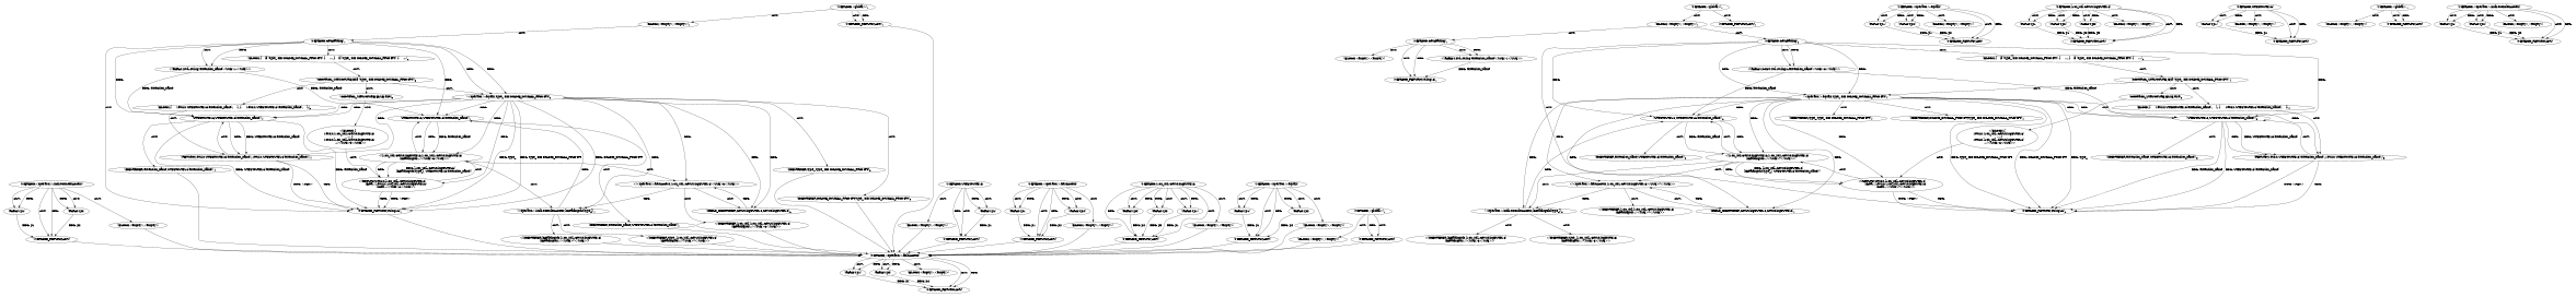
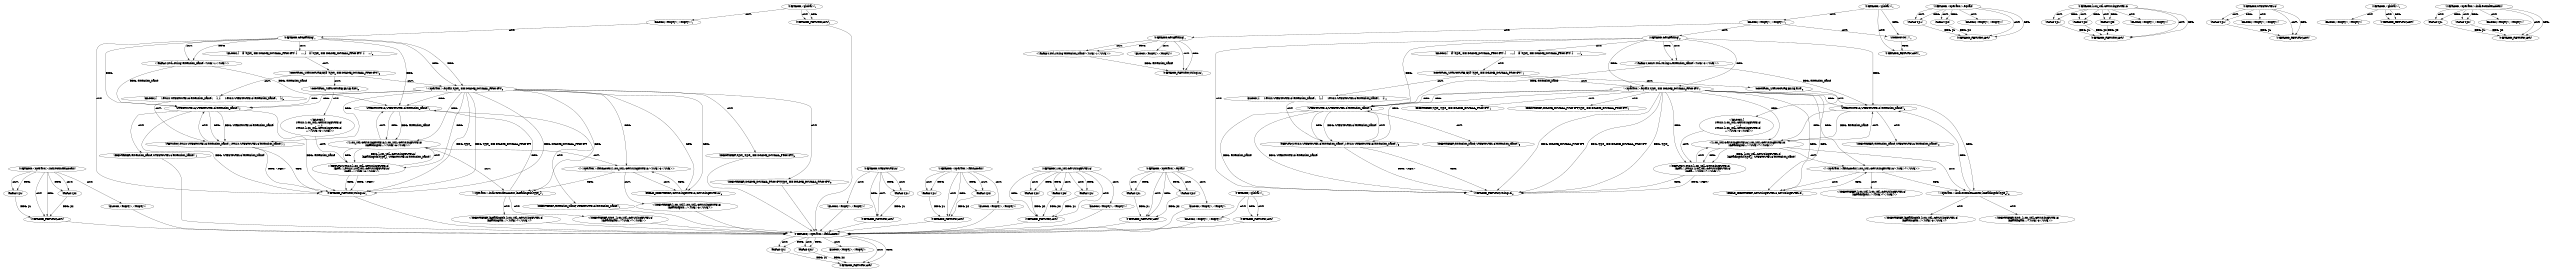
  digraph {
    n1 [label=<(METHOD,&lt;operator&gt;.indirectIndexAccess)>]
    n2 [label=<(PARAM,p1)>]
    n3 [label=<(PARAM,p2)>]
    n4 [label=<(BLOCK,&lt;empty&gt;,&lt;empty&gt;)>]
    n5 [label=<(METHOD_RETURN,ANY)>]
    n6 [label=<(METHOD,&lt;operator&gt;.fieldAccess)>]
    n7 [label=<(METHOD,&lt;global&gt;)<SUB>1</SUB>>]
    n8 [label=<(BLOCK,&lt;empty&gt;,&lt;empty&gt;)<SUB>1</SUB>>]
    n9 [label=<(METHOD_RETURN,ANY)<SUB>1</SUB>>]
    n10 [label=<(METHOD,GetHeading)<SUB>1</SUB>>]
    n11 [label="<(PARAM,std::string extension_name)<SUB>1</SUB>>"]
    n12 [label=<(BLOCK,{    if (type_ == INLINE_INSTALL_PROMPT) {     ...,{    if (type_ == INLINE_INSTALL_PROMPT) {     ...)<SUB>2</SUB>>]
    n13 [label=<(&lt;operator&gt;.equals,type_ == INLINE_INSTALL_PROMPT)<SUB>3</SUB>>]
    n14 [label=<(UTF8ToUTF16,UTF8ToUTF16(extension_name))<SUB>4</SUB>>]
    n15 [label=<(UTF8ToUTF16,UTF8ToUTF16(extension_name))<SUB>7</SUB>>]
    n16 [label=<(METHOD_RETURN,string16)<SUB>1</SUB>>]
    n17 [label=<(CONTROL_STRUCTURE,IF,if (type_ == INLINE_INSTALL_PROMPT))<SUB>3</SUB>>]
    n18 [label=<(BLOCK,{      return UTF8ToUTF16(extension_name);    },{      return UTF8ToUTF16(extension_name);    })<SUB>3</SUB>>]
    n19 [label=<(CONTROL_STRUCTURE,ELSE,else)<SUB>5</SUB>>]
    n20 [label=<(IDENTIFIER,type_,type_ == INLINE_INSTALL_PROMPT)<SUB>3</SUB>>]
    n21 [label=<(IDENTIFIER,INLINE_INSTALL_PROMPT,type_ == INLINE_INSTALL_PROMPT)<SUB>3</SUB>>]
    n22 [label=<(RETURN,return UTF8ToUTF16(extension_name);,return UTF8ToUTF16(extension_name);)<SUB>4</SUB>>]
    n23 [label="<(RETURN,return l10n_util::GetStringFUTF16(\n        kHea...,return l10n_util::GetStringFUTF16(\n        kHea...)<SUB>6</SUB>>"]
    n24 [label="<(l10n_util.GetStringFUTF16,l10n_util::GetStringFUTF16(\n        kHeadingIds...)<SUB>6</SUB>>"]
    n25 [label="<(&lt;operator&gt;.fieldAccess,l10n_util::GetStringFUTF16)<SUB>6</SUB>>"]
    n26 [label=<(FIELD_IDENTIFIER,GetStringFUTF16,GetStringFUTF16)<SUB>6</SUB>>]
    n27 [label=<(&lt;operator&gt;.indirectIndexAccess,kHeadingIds[type_])<SUB>7</SUB>>]
    n28 [label=<(IDENTIFIER,extension_name,UTF8ToUTF16(extension_name))<SUB>4</SUB>>]
    n29 [label="<(BLOCK,{\n    return l10n_util::GetStringFUTF16(\n      ...,{\n    return l10n_util::GetStringFUTF16(\n      ...)<SUB>5</SUB>>"]
    n30 [label="<(IDENTIFIER,l10n_util,l10n_util::GetStringFUTF16(\n        kHeadingIds...)<SUB>6</SUB>>"]
    n31 [label="<(IDENTIFIER,kHeadingIds,l10n_util::GetStringFUTF16(\n        kHeadingIds...)<SUB>7</SUB>>"]
    n32 [label="<(IDENTIFIER,type_,l10n_util::GetStringFUTF16(\n        kHeadingIds...)<SUB>7</SUB>>"]
    n33 [label=<(IDENTIFIER,extension_name,UTF8ToUTF16(extension_name))<SUB>7</SUB>>]
    n34 [label=<(METHOD,UTF8ToUTF16)>]
    n35 [label=<(PARAM,p1)>]
    n36 [label=<(BLOCK,&lt;empty&gt;,&lt;empty&gt;)>]
    n37 [label=<(METHOD_RETURN,ANY)>]
    n38 [label=<(METHOD,&lt;operator&gt;.fieldAccess)>]
    n39 [label=<(PARAM,p1)>]
    n40 [label=<(PARAM,p2)>]
    n41 [label=<(BLOCK,&lt;empty&gt;,&lt;empty&gt;)>]
    n42 [label=<(METHOD_RETURN,ANY)>]
    n43 [label=<(METHOD,l10n_util.GetStringFUTF16)>]
    n44 [label=<(PARAM,p1)>]
    n45 [label=<(PARAM,p2)>]
    n46 [label=<(PARAM,p3)>]
    n47 [label=<(BLOCK,&lt;empty&gt;,&lt;empty&gt;)>]
    n48 [label=<(METHOD_RETURN,ANY)>]
    n49 [label=<(METHOD,&lt;operator&gt;.equals)>]
    n50 [label=<(PARAM,p1)>]
    n51 [label=<(PARAM,p2)>]
    n52 [label=<(BLOCK,&lt;empty&gt;,&lt;empty&gt;)>]
    n53 [label=<(METHOD_RETURN,ANY)>]
    n54 [label=<(METHOD,&lt;global&gt;)<SUB>1</SUB>>]
    n55 [label=<(BLOCK,&lt;empty&gt;,&lt;empty&gt;)>]
    n56 [label=<(METHOD_RETURN,ANY)>]
    n57 [label=<(PARAM,p1)>]
    n58 [label=<(PARAM,p2)>]
    n59 [label=<(BLOCK,&lt;empty&gt;,&lt;empty&gt;)>]
    n60 [label=<(METHOD_RETURN,ANY)>]
    n61 [label=<(METHOD,&lt;global&gt;)<SUB>1</SUB>>]
    n62 [label=<(BLOCK,&lt;empty&gt;,&lt;empty&gt;)<SUB>1</SUB>>]
+   n63 [label=<(UNKNOWN,),))<SUB>1</SUB>>]
    n64 [label=<(METHOD_RETURN,ANY)<SUB>1</SUB>>]
    n65 [label=<(METHOD,GetHeading)<SUB>1</SUB>>]
    n66 [label=<(METHOD,GetHeading)<SUB>2</SUB>>]
    n67 [label="<(PARAM,std::string extension_name)<SUB>1</SUB>>"]
    n68 [label=<(BLOCK,&lt;empty&gt;,&lt;empty&gt;)>]
    n69 [label=<(METHOD_RETURN,string16)<SUB>1</SUB>>]
    n70 [label="<(PARAM,const std::string&amp; extension_name)<SUB>3</SUB>>"]
    n71 [label=<(BLOCK,{    if (type_ == INLINE_INSTALL_PROMPT) {     ...,{    if (type_ == INLINE_INSTALL_PROMPT) {     ...)<SUB>3</SUB>>]
    n72 [label=<(&lt;operator&gt;.equals,type_ == INLINE_INSTALL_PROMPT)<SUB>4</SUB>>]
    n73 [label=<(UTF8ToUTF16,UTF8ToUTF16(extension_name))<SUB>5</SUB>>]
    n74 [label=<(UTF8ToUTF16,UTF8ToUTF16(extension_name))<SUB>8</SUB>>]
    n75 [label=<(METHOD_RETURN,string16)<SUB>2</SUB>>]
    n76 [label=<(CONTROL_STRUCTURE,IF,if (type_ == INLINE_INSTALL_PROMPT))<SUB>4</SUB>>]
    n77 [label=<(BLOCK,{      return UTF8ToUTF16(extension_name);    },{      return UTF8ToUTF16(extension_name);    })<SUB>4</SUB>>]
    n78 [label=<(CONTROL_STRUCTURE,ELSE,else)<SUB>6</SUB>>]
    n79 [label=<(IDENTIFIER,type_,type_ == INLINE_INSTALL_PROMPT)<SUB>4</SUB>>]
    n80 [label=<(IDENTIFIER,INLINE_INSTALL_PROMPT,type_ == INLINE_INSTALL_PROMPT)<SUB>4</SUB>>]
    n81 [label=<(RETURN,return UTF8ToUTF16(extension_name);,return UTF8ToUTF16(extension_name);)<SUB>5</SUB>>]
    n82 [label="<(RETURN,return l10n_util::GetStringFUTF16(\n        kHea...,return l10n_util::GetStringFUTF16(\n        kHea...)<SUB>7</SUB>>"]
    n83 [label="<(l10n_util.GetStringFUTF16,l10n_util::GetStringFUTF16(\n        kHeadingIds...)<SUB>7</SUB>>"]
    n84 [label="<(&lt;operator&gt;.fieldAccess,l10n_util::GetStringFUTF16)<SUB>7</SUB>>"]
    n85 [label=<(FIELD_IDENTIFIER,GetStringFUTF16,GetStringFUTF16)<SUB>7</SUB>>]
    n86 [label=<(&lt;operator&gt;.indirectIndexAccess,kHeadingIds[type_])<SUB>8</SUB>>]
    n87 [label=<(IDENTIFIER,extension_name,UTF8ToUTF16(extension_name))<SUB>5</SUB>>]
    n88 [label="<(BLOCK,{\n    return l10n_util::GetStringFUTF16(\n      ...,{\n    return l10n_util::GetStringFUTF16(\n      ...)<SUB>6</SUB>>"]
    n89 [label="<(IDENTIFIER,l10n_util,l10n_util::GetStringFUTF16(\n        kHeadingIds...)<SUB>7</SUB>>"]
    n90 [label="<(IDENTIFIER,kHeadingIds,l10n_util::GetStringFUTF16(\n        kHeadingIds...)<SUB>8</SUB>>"]
    n91 [label="<(IDENTIFIER,type_,l10n_util::GetStringFUTF16(\n        kHeadingIds...)<SUB>8</SUB>>"]
    n92 [label=<(IDENTIFIER,extension_name,UTF8ToUTF16(extension_name))<SUB>8</SUB>>]
    n93 [label=<(METHOD,&lt;operator&gt;.equals)>]
    n94 [label=<(PARAM,p1)>]
    n95 [label=<(PARAM,p2)>]
    n96 [label=<(BLOCK,&lt;empty&gt;,&lt;empty&gt;)>]
    n97 [label=<(METHOD_RETURN,ANY)>]
    n98 [label=<(METHOD,l10n_util.GetStringFUTF16)>]
    n99 [label=<(PARAM,p1)>]
    n100 [label=<(PARAM,p2)>]
    n101 [label=<(PARAM,p3)>]
    n102 [label=<(BLOCK,&lt;empty&gt;,&lt;empty&gt;)>]
    n103 [label=<(METHOD_RETURN,ANY)>]
    n104 [label=<(METHOD,UTF8ToUTF16)>]
    n105 [label=<(PARAM,p1)>]
    n106 [label=<(BLOCK,&lt;empty&gt;,&lt;empty&gt;)>]
    n107 [label=<(METHOD_RETURN,ANY)>]
    n108 [label=<(METHOD,&lt;global&gt;)<SUB>1</SUB>>]
    n109 [label=<(BLOCK,&lt;empty&gt;,&lt;empty&gt;)>]
    n110 [label=<(METHOD_RETURN,ANY)>]
    n111 [label=<(METHOD,&lt;operator&gt;.indirectIndexAccess)>]
    n112 [label=<(PARAM,p1)>]
    n113 [label=<(PARAM,p2)>]
    n114 [label=<(BLOCK,&lt;empty&gt;,&lt;empty&gt;)>]
    n115 [label=<(METHOD_RETURN,ANY)>]
    n1 -> n2 [label="AST: "]
    n1 -> n2 [label="DDG: "]
    n1 -> n3 [label="AST: "]
    n1 -> n3 [label="DDG: "]
    n1 -> n4 [label="AST: "]
    n1 -> n5 [label="AST: "]
    n1 -> n5 [label="CFG: "]
    n2 -> n5 [label="DDG: p1"]
    n3 -> n5 [label="DDG: p2"]
    n4 -> n6
    n5 -> n6
    n6 -> n57 [label="AST: "]
    n6 -> n57 [label="DDG: "]
    n6 -> n58 [label="AST: "]
    n6 -> n58 [label="DDG: "]
    n6 -> n59 [label="AST: "]
    n6 -> n60 [label="AST: "]
    n6 -> n60 [label="CFG: "]
    n7 -> n8 [label="AST: "]
    n7 -> n9 [label="AST: "]
    n7 -> n9 [label="CFG: "]
    n8 -> n10 [label="AST: "]
    n9 -> n6
    n10 -> n11 [label="AST: "]
    n10 -> n11 [label="DDG: "]
    n10 -> n12 [label="AST: "]
    n10 -> n13 [label="CFG: "]
    n10 -> n13 [label="DDG: "]
    n10 -> n14 [label="DDG: "]
    n10 -> n15 [label="DDG: "]
    n10 -> n16 [label="AST: "]
    n11 -> n14 [label="DDG: extension_name"]
    n11 -> n15 [label="DDG: extension_name"]
    n12 -> n17 [label="AST: "]
    n13 -> n14 [label="CFG: "]
    n13 -> n14 [label="CDG: "]
    n13 -> n15 [label="CDG: "]
    n13 -> n16 [label="DDG: type_"]
    n13 -> n16 [label="DDG: type_ == INLINE_INSTALL_PROMPT"]
    n13 -> n16 [label="DDG: INLINE_INSTALL_PROMPT"]
    n13 -> n20 [label="AST: "]
    n13 -> n21 [label="AST: "]
    n13 -> n22 [label="CDG: "]
    n13 -> n23 [label="CDG: "]
    n13 -> n24 [label="CDG: "]
    n13 -> n25 [label="CDG: "]
    n13 -> n26 [label="CFG: "]
    n13 -> n26 [label="CDG: "]
    n13 -> n27 [label="CDG: "]
    n14 -> n16 [label="DDG: extension_name"]
    n14 -> n16 [label="DDG: UTF8ToUTF16(extension_name)"]
    n14 -> n22 [label="CFG: "]
    n14 -> n22 [label="DDG: UTF8ToUTF16(extension_name)"]
    n14 -> n28 [label="AST: "]
    n15 -> n24 [label="CFG: "]
    n15 -> n24 [label="DDG: extension_name"]
    n15 -> n33 [label="AST: "]
    n16 -> n6
    n17 -> n13 [label="AST: "]
    n17 -> n18 [label="AST: "]
    n17 -> n19 [label="AST: "]
    n18 -> n22 [label="AST: "]
    n19 -> n29 [label="AST: "]
    n20 -> n6
    n21 -> n6
    n22 -> n14 [label="AST: "]
    n22 -> n16 [label="CFG: "]
    n22 -> n16 [label="DDG: &lt;RET&gt;"]
    n23 -> n16 [label="CFG: "]
    n23 -> n16 [label="DDG: &lt;RET&gt;"]
    n23 -> n24 [label="AST: "]
    n24 -> n15 [label="AST: "]
    n24 -> n23 [label="CFG: "]
    n24 -> n23 [label="DDG: l10n_util::GetStringFUTF16(\n        kHeadingIds[type_], UTF8ToUTF16(extension_name))"]
    n24 -> n25 [label="AST: "]
    n24 -> n27 [label="AST: "]
    n25 -> n26 [label="AST: "]
    n25 -> n27 [label="CFG: "]
    n25 -> n30 [label="AST: "]
    n26 -> n25 [label="CFG: "]
    n27 -> n15 [label="CFG: "]
    n27 -> n31 [label="AST: "]
    n27 -> n32 [label="AST: "]
    n28 -> n6
    n29 -> n23 [label="AST: "]
    n30 -> n6
    n31 -> n6
    n32 -> n6
    n33 -> n6
    n34 -> n35 [label="AST: "]
    n34 -> n35 [label="DDG: "]
    n34 -> n36 [label="AST: "]
    n34 -> n37 [label="AST: "]
    n34 -> n37 [label="CFG: "]
    n35 -> n37 [label="DDG: p1"]
    n36 -> n6
    n37 -> n6
    n38 -> n39 [label="AST: "]
    n38 -> n39 [label="DDG: "]
    n38 -> n40 [label="AST: "]
    n38 -> n40 [label="DDG: "]
    n38 -> n41 [label="AST: "]
    n38 -> n42 [label="AST: "]
    n38 -> n42 [label="CFG: "]
    n39 -> n42 [label="DDG: p1"]
    n40 -> n42 [label="DDG: p2"]
    n41 -> n6
    n42 -> n6
    n43 -> n44 [label="AST: "]
    n43 -> n44 [label="DDG: "]
    n43 -> n45 [label="AST: "]
    n43 -> n45 [label="DDG: "]
    n43 -> n46 [label="AST: "]
    n43 -> n46 [label="DDG: "]
    n43 -> n47 [label="AST: "]
    n43 -> n48 [label="AST: "]
    n43 -> n48 [label="CFG: "]
    n44 -> n48 [label="DDG: p1"]
    n45 -> n48 [label="DDG: p2"]
    n46 -> n48 [label="DDG: p3"]
    n47 -> n6
    n48 -> n6
    n49 -> n50 [label="AST: "]
    n49 -> n50 [label="DDG: "]
    n49 -> n51 [label="AST: "]
    n49 -> n51 [label="DDG: "]
    n49 -> n52 [label="AST: "]
    n49 -> n53 [label="AST: "]
    n49 -> n53 [label="CFG: "]
    n50 -> n53 [label="DDG: p1"]
    n51 -> n53 [label="DDG: p2"]
    n52 -> n6
    n53 -> n6
    n54 -> n55 [label="AST: "]
    n54 -> n56 [label="AST: "]
    n54 -> n56 [label="CFG: "]
    n55 -> n6
    n56 -> n6
    n57 -> n60 [label="DDG: p1"]
    n58 -> n60 [label="DDG: p2"]
    n61 -> n62 [label="AST: "]
+   n61 -> n63 [label="CFG: "]
    n61 -> n64 [label="AST: "]
+   n62 -> n63 [label="AST: "]
    n62 -> n65 [label="AST: "]
    n62 -> n66 [label="AST: "]
+   n63 -> n64 [label="CFG: "]
    n65 -> n67 [label="AST: "]
    n65 -> n67 [label="DDG: "]
    n65 -> n68 [label="AST: "]
    n65 -> n69 [label="AST: "]
    n65 -> n69 [label="CFG: "]
    n66 -> n70 [label="AST: "]
    n66 -> n70 [label="DDG: "]
    n66 -> n71 [label="AST: "]
    n66 -> n72 [label="CFG: "]
    n66 -> n72 [label="DDG: "]
    n66 -> n73 [label="DDG: "]
    n66 -> n74 [label="DDG: "]
    n66 -> n75 [label="AST: "]
    n67 -> n69 [label="DDG: extension_name"]
    n70 -> n73 [label="DDG: extension_name"]
    n70 -> n74 [label="DDG: extension_name"]
    n71 -> n76 [label="AST: "]
    n72 -> n73 [label="CFG: "]
    n72 -> n73 [label="CDG: "]
    n72 -> n74 [label="CDG: "]
    n72 -> n75 [label="DDG: type_"]
    n72 -> n75 [label="DDG: type_ == INLINE_INSTALL_PROMPT"]
    n72 -> n75 [label="DDG: INLINE_INSTALL_PROMPT"]
    n72 -> n79 [label="AST: "]
    n72 -> n80 [label="AST: "]
    n72 -> n81 [label="CDG: "]
    n72 -> n82 [label="CDG: "]
    n72 -> n83 [label="CDG: "]
    n72 -> n84 [label="CDG: "]
    n72 -> n85 [label="CFG: "]
    n72 -> n85 [label="CDG: "]
    n72 -> n86 [label="CDG: "]
    n73 -> n75 [label="DDG: extension_name"]
    n73 -> n75 [label="DDG: UTF8ToUTF16(extension_name)"]
    n73 -> n81 [label="CFG: "]
    n73 -> n81 [label="DDG: UTF8ToUTF16(extension_name)"]
    n73 -> n87 [label="AST: "]
    n74 -> n83 [label="CFG: "]
    n74 -> n83 [label="DDG: extension_name"]
    n74 -> n92 [label="AST: "]
    n76 -> n72 [label="AST: "]
    n76 -> n77 [label="AST: "]
    n76 -> n78 [label="AST: "]
    n77 -> n81 [label="AST: "]
    n78 -> n88 [label="AST: "]
    n81 -> n73 [label="AST: "]
    n81 -> n75 [label="CFG: "]
    n81 -> n75 [label="DDG: &lt;RET&gt;"]
    n82 -> n75 [label="CFG: "]
    n82 -> n75 [label="DDG: &lt;RET&gt;"]
    n82 -> n83 [label="AST: "]
    n83 -> n74 [label="AST: "]
    n83 -> n82 [label="CFG: "]
    n83 -> n82 [label="DDG: l10n_util::GetStringFUTF16(\n        kHeadingIds[type_], UTF8ToUTF16(extension_name))"]
    n83 -> n84 [label="AST: "]
    n83 -> n86 [label="AST: "]
    n84 -> n85 [label="AST: "]
    n84 -> n86 [label="CFG: "]
    n84 -> n89 [label="AST: "]
    n85 -> n84 [label="CFG: "]
    n86 -> n74 [label="CFG: "]
    n86 -> n90 [label="AST: "]
    n86 -> n91 [label="AST: "]
    n88 -> n82 [label="AST: "]
    n93 -> n94 [label="AST: "]
    n93 -> n94 [label="DDG: "]
    n93 -> n95 [label="AST: "]
    n93 -> n95 [label="DDG: "]
    n93 -> n96 [label="AST: "]
    n93 -> n97 [label="AST: "]
    n93 -> n97 [label="CFG: "]
    n94 -> n97 [label="DDG: p1"]
    n95 -> n97 [label="DDG: p2"]
    n98 -> n99 [label="AST: "]
    n98 -> n99 [label="DDG: "]
    n98 -> n100 [label="AST: "]
    n98 -> n100 [label="DDG: "]
    n98 -> n101 [label="AST: "]
    n98 -> n101 [label="DDG: "]
    n98 -> n102 [label="AST: "]
    n98 -> n103 [label="AST: "]
    n98 -> n103 [label="CFG: "]
    n99 -> n103 [label="DDG: p1"]
    n100 -> n103 [label="DDG: p2"]
    n101 -> n103 [label="DDG: p3"]
    n104 -> n105 [label="AST: "]
    n104 -> n105 [label="DDG: "]
    n104 -> n106 [label="AST: "]
    n104 -> n107 [label="AST: "]
    n104 -> n107 [label="CFG: "]
    n105 -> n107 [label="DDG: p1"]
    n108 -> n109 [label="AST: "]
    n108 -> n110 [label="AST: "]
    n108 -> n110 [label="CFG: "]
    n111 -> n112 [label="AST: "]
    n111 -> n112 [label="DDG: "]
    n111 -> n113 [label="AST: "]
    n111 -> n113 [label="DDG: "]
    n111 -> n114 [label="AST: "]
    n111 -> n115 [label="AST: "]
    n111 -> n115 [label="CFG: "]
    n112 -> n115 [label="DDG: p1"]
    n113 -> n115 [label="DDG: p2"]
  }
